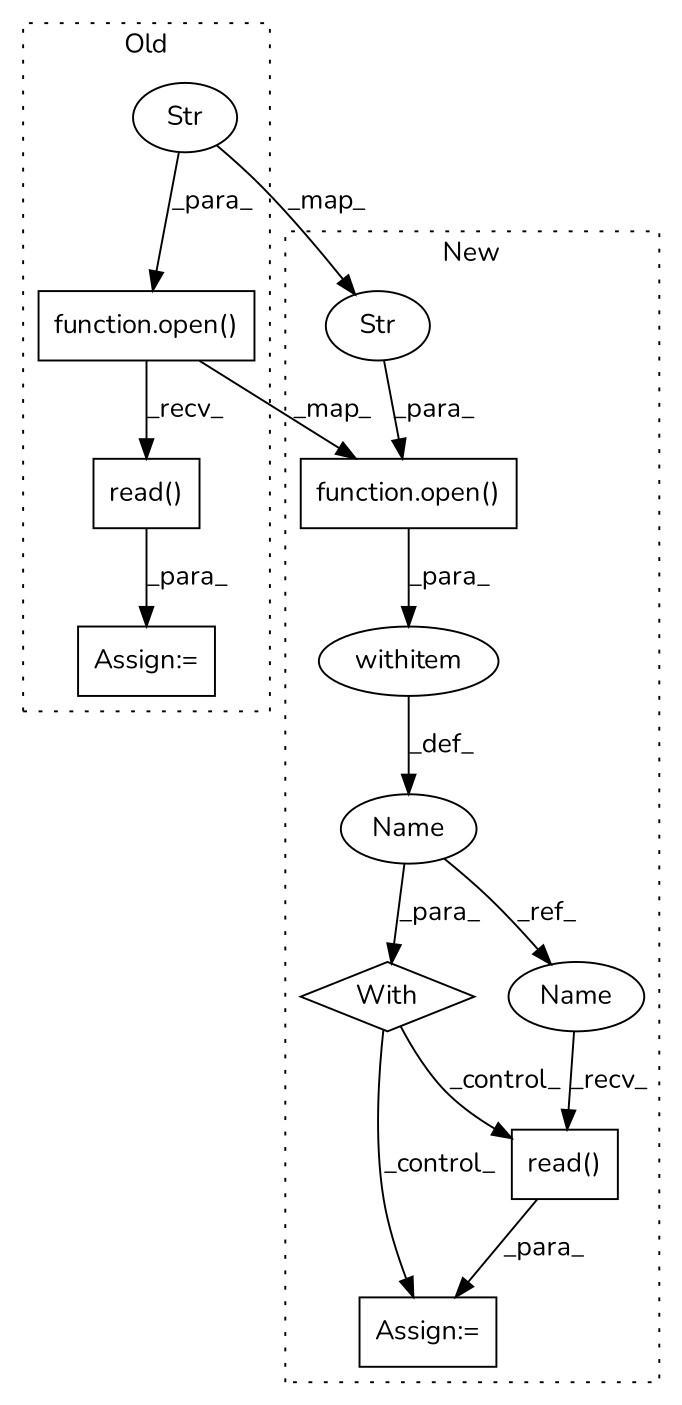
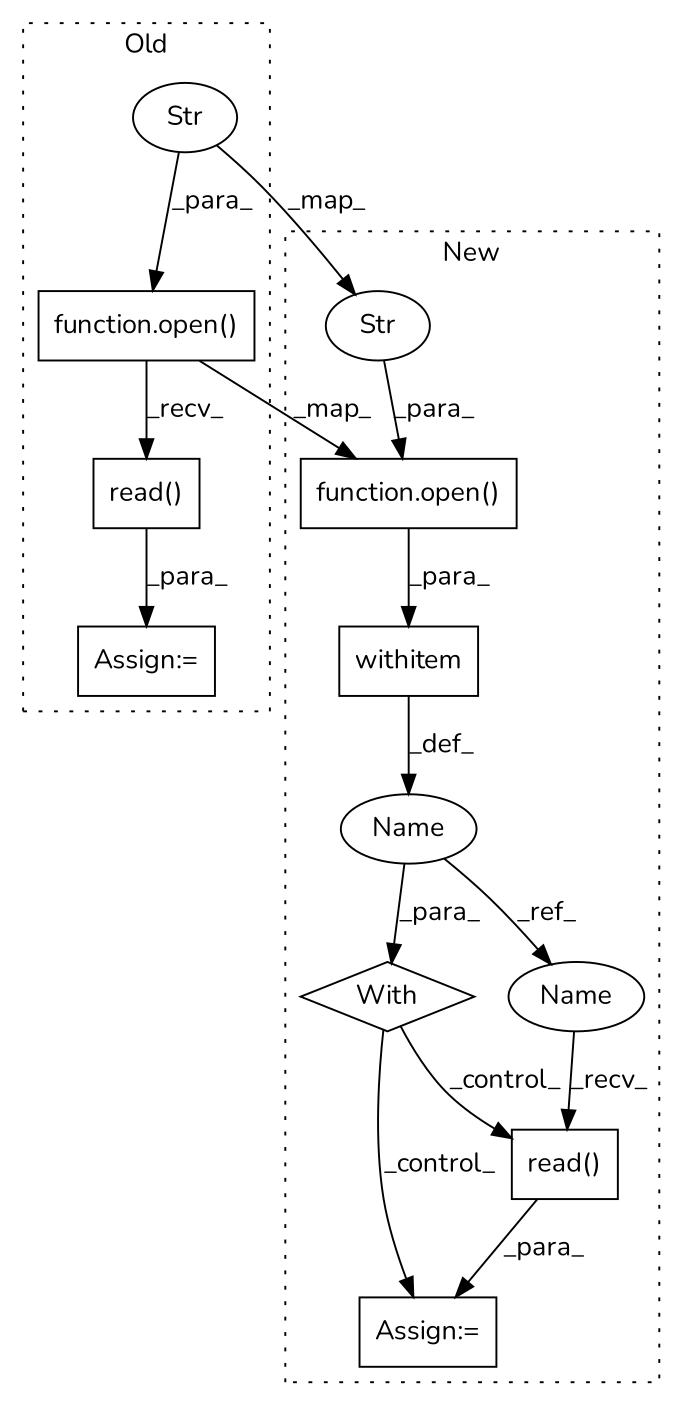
  digraph {
    fontname=Nunito
    node [a=75 l=3 s=2693 shape=box fontname=Nunito]
    edge [fontname=Nunito]
    n1 [l="5,19" label="function.open()" s="2621,2642"]
    n2 [a=68 label="Assign:=" s=2618]
    n3 [a=66 label=Str s=2639 shape=ellipse]
    n4 [l=47 label="read()" s=2621]
    n5 [l="5,19" label="function.open()" s="2620,2641"]
    n6 [a=39 l="5,57" label=With s="2615,2624" shape=diamond]
-   n7 [a=49 l=4 label=withitem s=2620 shape=ellipse]
+   n7 [a=49 l=4 label=withitem s=2620]
    n8 [a=66 label=Str s=2638 shape=ellipse]
    n9 [a=87 label=Name s=2664 shape=ellipse]
    n10 [a=68 label="Assign:=" s=2690]
    n11 [l=10 label="read()"]
    n12 [a=87 label=Name shape=ellipse]
    subgraph cluster_1 {
      label=Old
      style=dotted
      n1
      n2
      n3
      n4
    }
    subgraph cluster_2 {
      label=New
      style=dotted
      n5
      n6
      n7
      n8
      n9
      n10
      n11
      n12
    }
    n1 -> n4 [label=_recv_]
    n1 -> n5 [label=_map_]
    n3 -> n1 [label=_para_]
    n3 -> n8 [label=_map_]
    n4 -> n2 [label=_para_]
    n5 -> n7 [label=_para_]
    n6 -> n10 [label=_control_]
    n6 -> n11 [label=_control_]
    n7 -> n9 [label=_def_]
    n8 -> n5 [label=_para_]
    n9 -> n6 [label=_para_]
    n9 -> n12 [label=_ref_]
    n11 -> n10 [label=_para_]
    n12 -> n11 [label=_recv_]
  }
